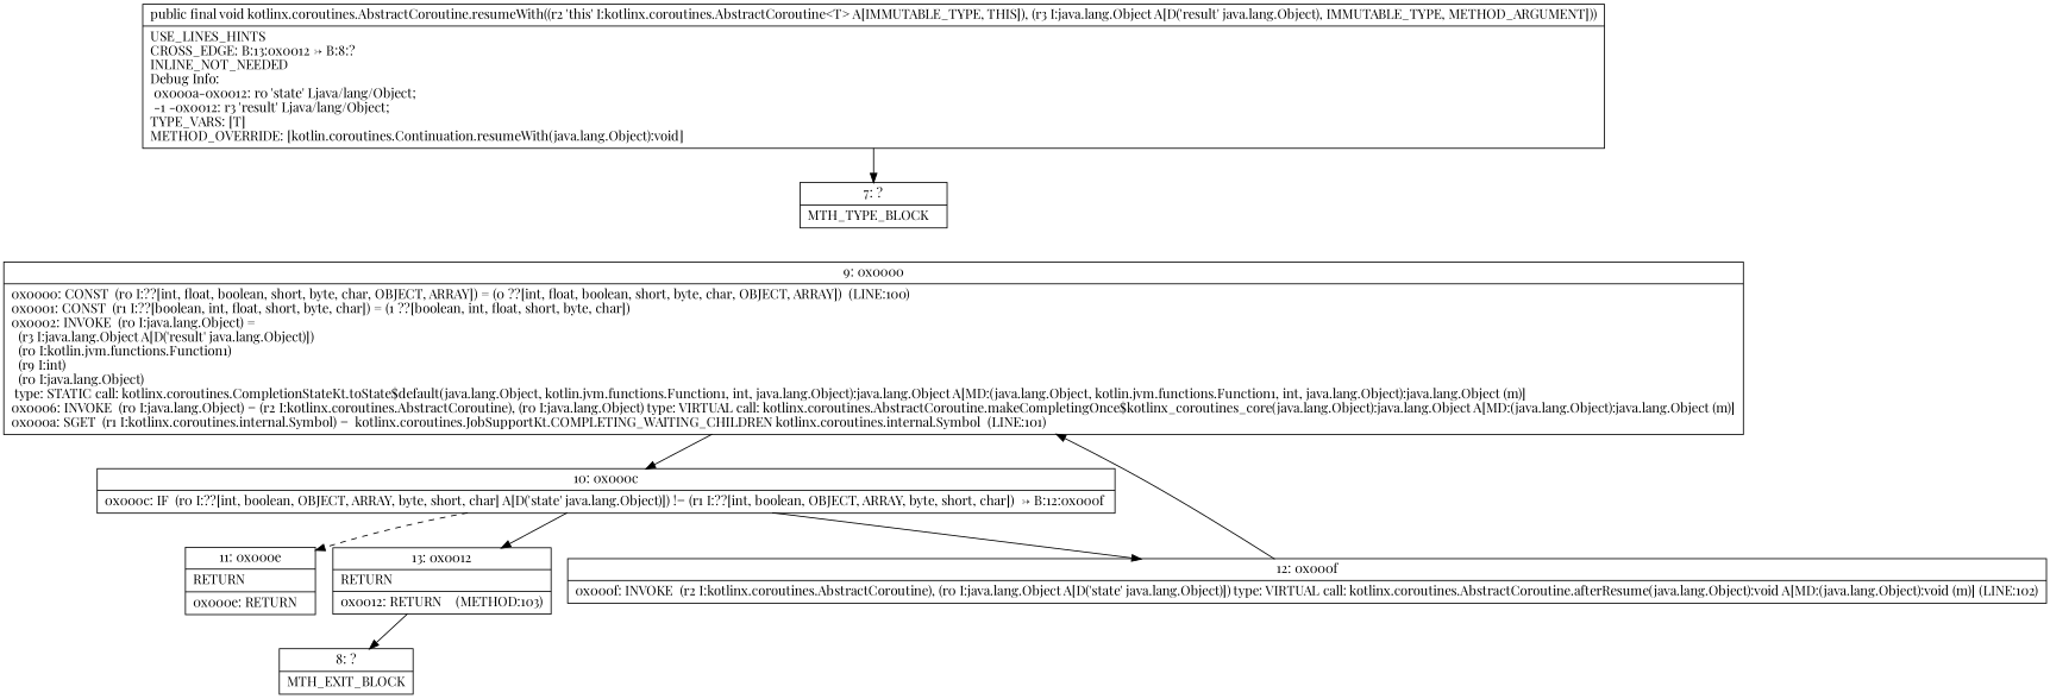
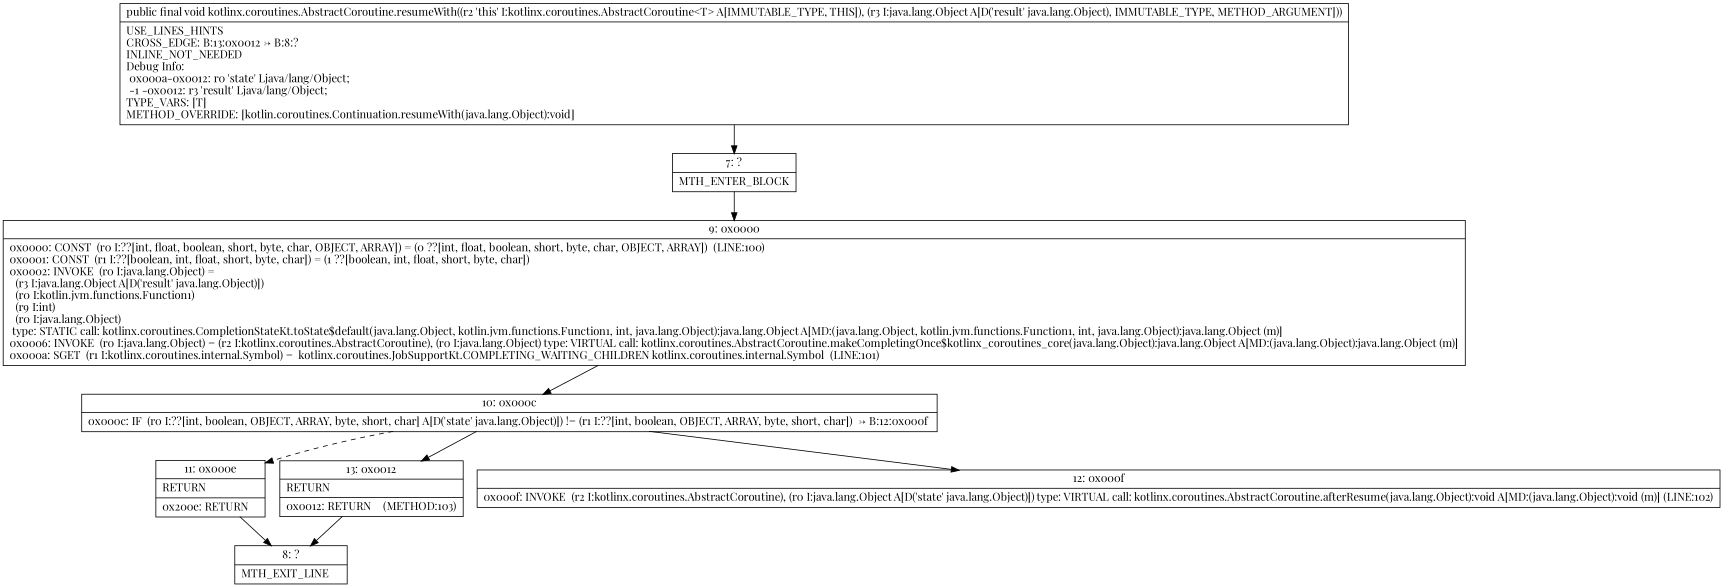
  digraph {
    fontname="Playfair Display"
    node [fontname="Playfair Display" shape=record]
    edge [fontname="Playfair Display"]
-   n1 [label="{7\:\ ?|MTH_TYPE_BLOCK\l}"]
+   n1 [label="{7\:\ ?|MTH_ENTER_BLOCK\l}"]
    n2 [label="{9\:\ 0x0000|0x0000: CONST  (r0 I:??[int, float, boolean, short, byte, char, OBJECT, ARRAY]) = (0 ??[int, float, boolean, short, byte, char, OBJECT, ARRAY])  (LINE:100)\l0x0001: CONST  (r1 I:??[boolean, int, float, short, byte, char]) = (1 ??[boolean, int, float, short, byte, char]) \l0x0002: INVOKE  (r0 I:java.lang.Object) = \l  (r3 I:java.lang.Object A[D('result' java.lang.Object)])\l  (r0 I:kotlin.jvm.functions.Function1)\l  (r9 I:int)\l  (r0 I:java.lang.Object)\l type: STATIC call: kotlinx.coroutines.CompletionStateKt.toState$default(java.lang.Object, kotlin.jvm.functions.Function1, int, java.lang.Object):java.lang.Object A[MD:(java.lang.Object, kotlin.jvm.functions.Function1, int, java.lang.Object):java.lang.Object (m)]\l0x0006: INVOKE  (r0 I:java.lang.Object) = (r2 I:kotlinx.coroutines.AbstractCoroutine), (r0 I:java.lang.Object) type: VIRTUAL call: kotlinx.coroutines.AbstractCoroutine.makeCompletingOnce$kotlinx_coroutines_core(java.lang.Object):java.lang.Object A[MD:(java.lang.Object):java.lang.Object (m)]\l0x000a: SGET  (r1 I:kotlinx.coroutines.internal.Symbol) =  kotlinx.coroutines.JobSupportKt.COMPLETING_WAITING_CHILDREN kotlinx.coroutines.internal.Symbol  (LINE:101)\l}"]
    n3 [label="{10\:\ 0x000c|0x000c: IF  (r0 I:??[int, boolean, OBJECT, ARRAY, byte, short, char] A[D('state' java.lang.Object)]) != (r1 I:??[int, boolean, OBJECT, ARRAY, byte, short, char])  \-\> B:12:0x000f \l}"]
-   n4 [label="{11\:\ 0x000e|RETURN\l|0x000e: RETURN   \l}"]
+   n4 [label="{11\:\ 0x000e|RETURN\l|0x200e: RETURN   \l}"]
    n5 [label="{12\:\ 0x000f|0x000f: INVOKE  (r2 I:kotlinx.coroutines.AbstractCoroutine), (r0 I:java.lang.Object A[D('state' java.lang.Object)]) type: VIRTUAL call: kotlinx.coroutines.AbstractCoroutine.afterResume(java.lang.Object):void A[MD:(java.lang.Object):void (m)] (LINE:102)\l}"]
    n6 [label="{13\:\ 0x0012|RETURN\l|0x0012: RETURN    (METHOD:103)\l}"]
-   n7 [label="{8\:\ ?|MTH_EXIT_BLOCK\l}"]
+   n7 [label="{8\:\ ?|MTH_EXIT_LINE\l}"]
    n8 [label="{public final void kotlinx.coroutines.AbstractCoroutine.resumeWith((r2 'this' I:kotlinx.coroutines.AbstractCoroutine\<T\> A[IMMUTABLE_TYPE, THIS]), (r3 I:java.lang.Object A[D('result' java.lang.Object), IMMUTABLE_TYPE, METHOD_ARGUMENT]))  | USE_LINES_HINTS\lCROSS_EDGE: B:13:0x0012 \-\> B:8:?\lINLINE_NOT_NEEDED\lDebug Info:\l  0x000a\-0x0012: r0 'state' Ljava\/lang\/Object;\l  \-1 \-0x0012: r3 'result' Ljava\/lang\/Object;\lTYPE_VARS: [T]\lMETHOD_OVERRIDE: [kotlin.coroutines.Continuation.resumeWith(java.lang.Object):void]\l}"]
-   n5 -> n2
+   n1 -> n2
    n2 -> n3
    n3 -> n4 [style=dashed]
    n3 -> n5
    n3 -> n6
+   n4 -> n7
    n6 -> n7
    n8 -> n1
  }
